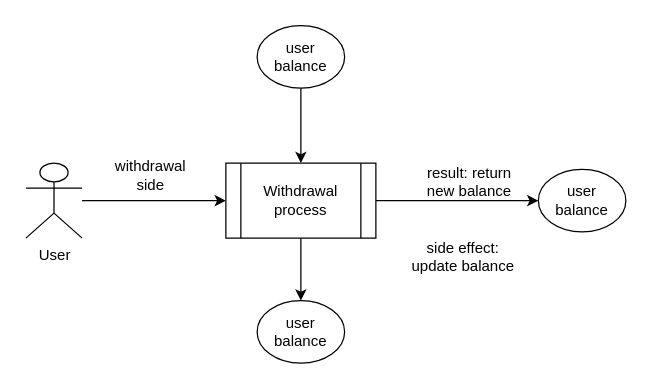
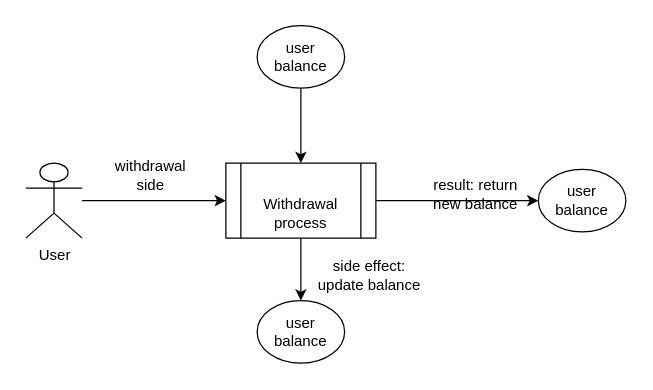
  <mxCell id="0" />
  <mxCell id="1" parent="0" />
  <mxCell id="2" value="" style="shape=process;whiteSpace=wrap;html=1;backgroundOutline=1;shadow=0;" vertex="1" parent="1"><mxGeometry x="180" y="130" width="120" height="60" as="geometry" /></mxCell>
  <mxCell id="3" value="User" style="shape=umlActor;verticalLabelPosition=bottom;verticalAlign=top;html=1;outlineConnect=0;" vertex="1" parent="1"><mxGeometry x="20" y="130" width="45" height="60" as="geometry" /></mxCell>
  <mxCell id="4" value="" style="endArrow=classic;html=1;" edge="1" parent="1" source="3"><mxGeometry width="50" height="50" relative="1" as="geometry"><mxPoint x="40" y="190" as="sourcePoint" /><mxPoint x="180" y="160" as="targetPoint" /></mxGeometry></mxCell>
- <mxCell id="5" value="Withdrawal&lt;br&gt;process" style="text;html=1;strokeColor=none;fillColor=none;align=center;verticalAlign=middle;whiteSpace=wrap;rounded=0;" vertex="1" parent="1"><mxGeometry x="220" y="150" width="40" height="20" as="geometry" /></mxCell>
+ <mxCell id="5" value="Withdrawal&lt;br&gt;process" style="text;html=1;strokeColor=none;fillColor=none;align=center;verticalAlign=middle;whiteSpace=wrap;rounded=0;" vertex="1" parent="1"><mxGeometry x="220" y="160" width="40" height="20" as="geometry" /></mxCell>
  <mxCell id="6" style="edgeStyle=orthogonalEdgeStyle;rounded=0;orthogonalLoop=1;jettySize=auto;html=1;exitX=1;exitY=0;exitDx=0;exitDy=0;" edge="1" parent="1" source="7"><mxGeometry relative="1" as="geometry"><mxPoint x="140" y="130" as="targetPoint" /></mxGeometry></mxCell>
  <mxCell id="7" value="withdrawal side" style="text;html=1;strokeColor=none;fillColor=none;align=center;verticalAlign=middle;whiteSpace=wrap;rounded=0;shadow=0;" vertex="1" parent="1"><mxGeometry x="100" y="130" width="40" height="20" as="geometry" /></mxCell>
  <mxCell id="8" value="" style="ellipse;whiteSpace=wrap;html=1;shadow=0;" vertex="1" parent="1"><mxGeometry x="205" y="20" width="70" height="50" as="geometry" /></mxCell>
  <mxCell id="9" value="user&lt;br&gt;balance" style="text;html=1;strokeColor=none;fillColor=none;align=center;verticalAlign=middle;whiteSpace=wrap;rounded=0;shadow=0;" vertex="1" parent="1"><mxGeometry x="220" y="35" width="40" height="20" as="geometry" /></mxCell>
  <mxCell id="10" value="" style="endArrow=classic;html=1;exitX=0.5;exitY=1;exitDx=0;exitDy=0;entryX=0.5;entryY=0;entryDx=0;entryDy=0;" edge="1" parent="1" source="8" target="2"><mxGeometry width="50" height="50" relative="1" as="geometry"><mxPoint x="300" y="280" as="sourcePoint" /><mxPoint x="350" y="230" as="targetPoint" /></mxGeometry></mxCell>
  <mxCell id="11" value="" style="ellipse;whiteSpace=wrap;html=1;shadow=0;" vertex="1" parent="1"><mxGeometry x="430" y="135" width="70" height="50" as="geometry" /></mxCell>
  <mxCell id="12" value="" style="endArrow=classic;html=1;exitX=1;exitY=0.5;exitDx=0;exitDy=0;entryX=0;entryY=0.5;entryDx=0;entryDy=0;" edge="1" parent="1" source="2" target="11"><mxGeometry width="50" height="50" relative="1" as="geometry"><mxPoint x="300" y="280" as="sourcePoint" /><mxPoint x="350" y="230" as="targetPoint" /></mxGeometry></mxCell>
  <mxCell id="13" value="user&lt;br&gt;balance" style="text;html=1;strokeColor=none;fillColor=none;align=center;verticalAlign=middle;whiteSpace=wrap;rounded=0;shadow=0;" vertex="1" parent="1"><mxGeometry x="445" y="150" width="40" height="20" as="geometry" /></mxCell>
- <mxCell id="14" value="result: return new balance" style="text;html=1;strokeColor=none;fillColor=none;align=center;verticalAlign=middle;whiteSpace=wrap;rounded=0;shadow=0;" vertex="1" parent="1"><mxGeometry x="340" y="135" width="70" height="20" as="geometry" /></mxCell>
+ <mxCell id="14" value="result: return new balance" style="text;html=1;strokeColor=none;fillColor=none;align=center;verticalAlign=middle;whiteSpace=wrap;rounded=0;shadow=0;" vertex="1" parent="1"><mxGeometry x="345" y="145" width="70" height="20" as="geometry" /></mxCell>
  <mxCell id="15" value="" style="ellipse;whiteSpace=wrap;html=1;shadow=0;" vertex="1" parent="1"><mxGeometry x="205" y="240" width="70" height="50" as="geometry" /></mxCell>
  <mxCell id="16" value="user&lt;br&gt;balance" style="text;html=1;strokeColor=none;fillColor=none;align=center;verticalAlign=middle;whiteSpace=wrap;rounded=0;shadow=0;" vertex="1" parent="1"><mxGeometry x="220" y="255" width="40" height="20" as="geometry" /></mxCell>
  <mxCell id="17" value="" style="endArrow=classic;html=1;exitX=0.5;exitY=1;exitDx=0;exitDy=0;entryX=0.5;entryY=0;entryDx=0;entryDy=0;" edge="1" parent="1" source="2" target="15"><mxGeometry width="50" height="50" relative="1" as="geometry"><mxPoint x="300" y="280" as="sourcePoint" /><mxPoint x="350" y="230" as="targetPoint" /></mxGeometry></mxCell>
- <mxCell id="18" value="side effect: update balance" style="text;html=1;strokeColor=none;fillColor=none;align=center;verticalAlign=middle;whiteSpace=wrap;rounded=0;shadow=0;" vertex="1" parent="1"><mxGeometry x="325" y="195" width="90" height="20" as="geometry" /></mxCell>
+ <mxCell id="18" value="side effect: update balance" style="text;html=1;strokeColor=none;fillColor=none;align=center;verticalAlign=middle;whiteSpace=wrap;rounded=0;shadow=0;" vertex="1" parent="1"><mxGeometry x="250" y="210" width="90" height="20" as="geometry" /></mxCell>
